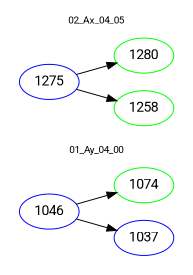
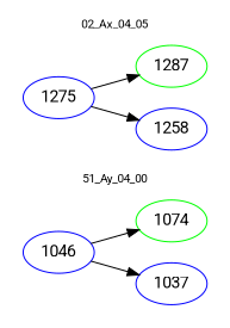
  digraph {
    fontname=Roboto
    rankdir=LR
    node [color=blue fontname=Roboto]
    edge [color=black fontname=Roboto]
    n1 [label=1046]
    n2 [label=1037]
    n3 [color=green label=1074]
    n4 [label=1275]
-   n5 [color=green label=1258]
-   n6 [color=green label=1280]
+   n5 [label=1258]
+   n6 [color=green label=1287]
    subgraph cluster_1 {
      color=white
      fontsize=10
-     label="01_Ay_04_00"
+     label="51_Ay_04_00"
      n1
      n2
      n3
    }
    subgraph cluster_2 {
      color=white
      fontsize=10
      label="02_Ax_04_05"
      n4
      n5
      n6
    }
    n1 -> n2
    n1 -> n3
    n4 -> n5
    n4 -> n6
  }
